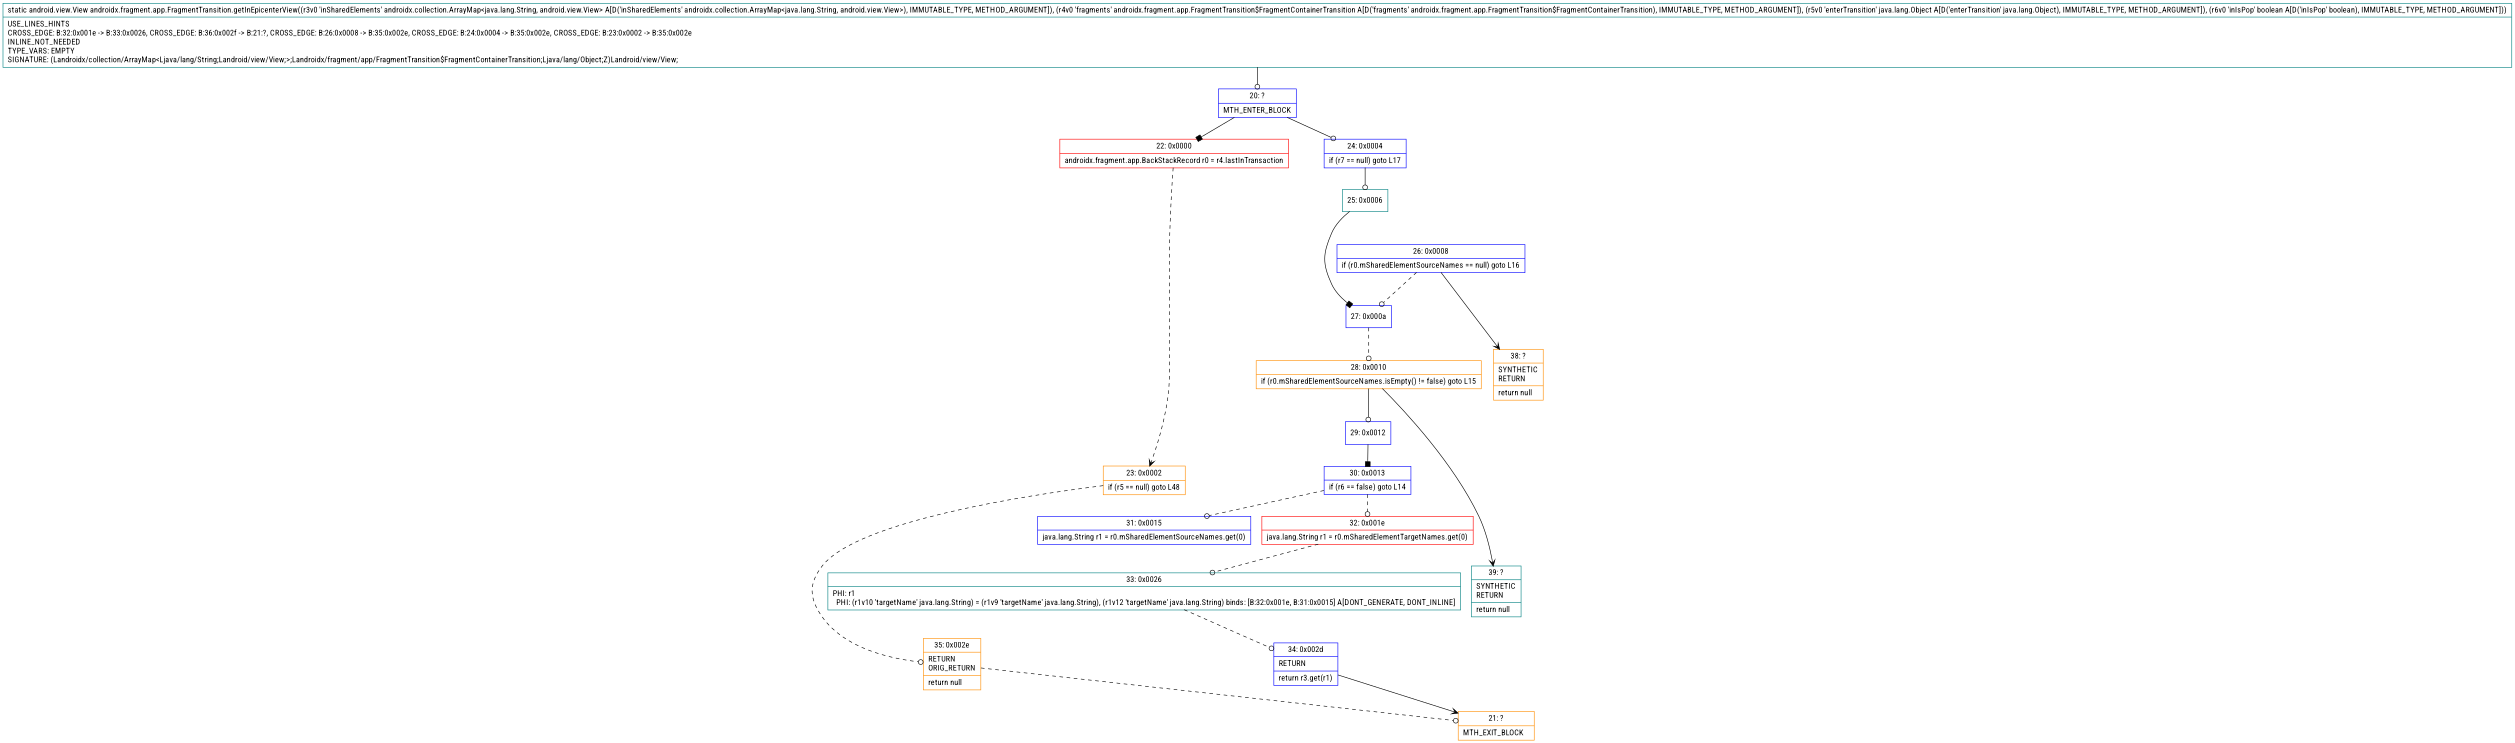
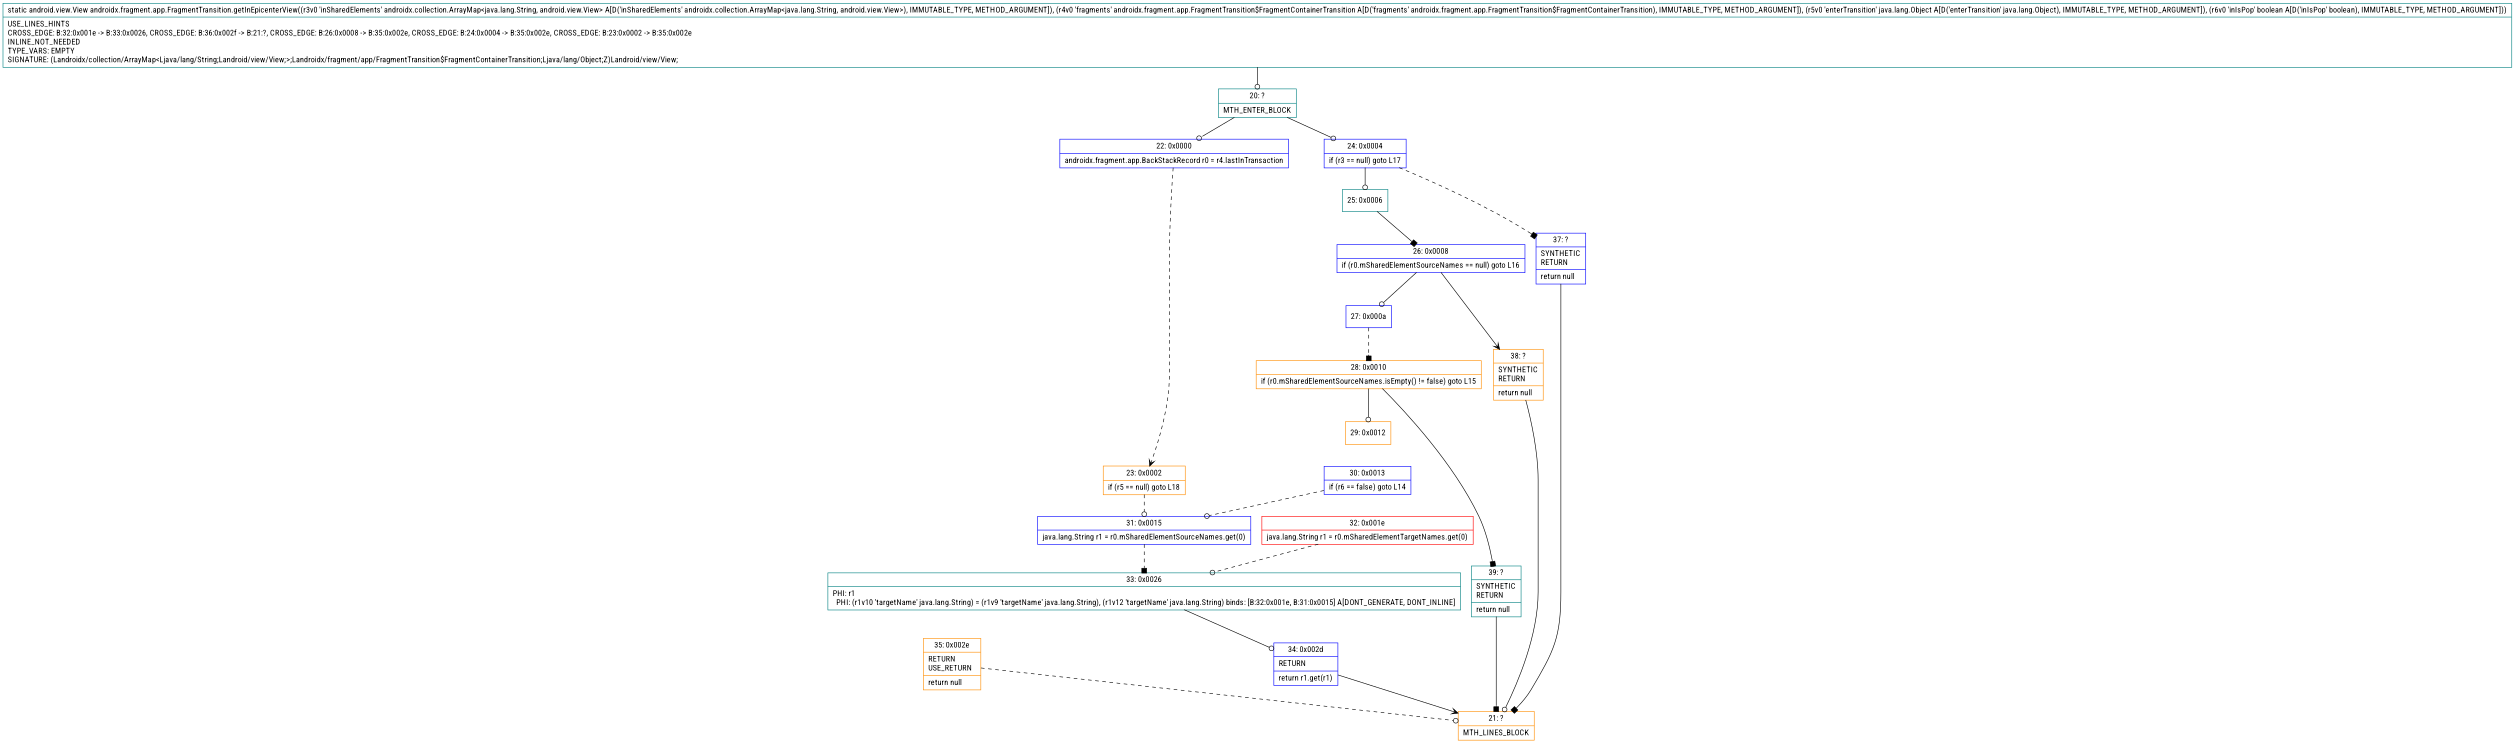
  digraph {
    fontname="Roboto Condensed"
    node [color=blue fontname="Roboto Condensed" shape=record]
    edge [arrowhead=odot fontname="Roboto Condensed" style=solid]
-   n1 [label="{20\:\ ?|MTH_ENTER_BLOCK\l}"]
-   n2 [color=red label="{22\:\ 0x0000|androidx.fragment.app.BackStackRecord r0 = r4.lastInTransaction\l}"]
-   n3 [label="{24\:\ 0x0004|if (r7 == null) goto L17\l}"]
-   n4 [color=darkorange label="{23\:\ 0x0002|if (r5 == null) goto L48\l}"]
-   n5 [color=darkorange label="{35\:\ 0x002e|RETURN\lORIG_RETURN\l|return null\l}"]
+   n1 [color=teal label="{20\:\ ?|MTH_ENTER_BLOCK\l}"]
+   n2 [label="{22\:\ 0x0000|androidx.fragment.app.BackStackRecord r0 = r4.lastInTransaction\l}"]
+   n3 [label="{24\:\ 0x0004|if (r3 == null) goto L17\l}"]
+   n4 [color=darkorange label="{23\:\ 0x0002|if (r5 == null) goto L18\l}"]
+   n5 [color=darkorange label="{35\:\ 0x002e|RETURN\lUSE_RETURN\l|return null\l}"]
    n6 [color=teal label="{25\:\ 0x0006}"]
-   n8 [color=darkorange label="{21\:\ ?|MTH_EXIT_BLOCK\l}"]
+   n7 [label="{37\:\ ?|SYNTHETIC\lRETURN\l|return null\l}"]
+   n8 [color=darkorange label="{21\:\ ?|MTH_LINES_BLOCK\l}"]
    n9 [label="{26\:\ 0x0008|if (r0.mSharedElementSourceNames == null) goto L16\l}"]
    n10 [label="{27\:\ 0x000a}"]
    n11 [color=darkorange label="{38\:\ ?|SYNTHETIC\lRETURN\l|return null\l}"]
    n12 [color=darkorange label="{28\:\ 0x0010|if (r0.mSharedElementSourceNames.isEmpty() != false) goto L15\l}"]
-   n13 [label="{29\:\ 0x0012}"]
+   n13 [color=darkorange label="{29\:\ 0x0012}"]
    n14 [color=teal label="{39\:\ ?|SYNTHETIC\lRETURN\l|return null\l}"]
    n15 [label="{30\:\ 0x0013|if (r6 == false) goto L14\l}"]
    n16 [label="{31\:\ 0x0015|java.lang.String r1 = r0.mSharedElementSourceNames.get(0)\l}"]
    n17 [color=red label="{32\:\ 0x001e|java.lang.String r1 = r0.mSharedElementTargetNames.get(0)\l}"]
    n18 [color=teal label="{33\:\ 0x0026|PHI: r1 \l  PHI: (r1v10 'targetName' java.lang.String) = (r1v9 'targetName' java.lang.String), (r1v12 'targetName' java.lang.String) binds: [B:32:0x001e, B:31:0x0015] A[DONT_GENERATE, DONT_INLINE]\l}"]
-   n19 [label="{34\:\ 0x002d|RETURN\l|return r3.get(r1)\l}"]
+   n19 [label="{34\:\ 0x002d|RETURN\l|return r1.get(r1)\l}"]
    n20 [color=teal label="{static android.view.View androidx.fragment.app.FragmentTransition.getInEpicenterView((r3v0 'inSharedElements' androidx.collection.ArrayMap\<java.lang.String, android.view.View\> A[D('inSharedElements' androidx.collection.ArrayMap\<java.lang.String, android.view.View\>), IMMUTABLE_TYPE, METHOD_ARGUMENT]), (r4v0 'fragments' androidx.fragment.app.FragmentTransition$FragmentContainerTransition A[D('fragments' androidx.fragment.app.FragmentTransition$FragmentContainerTransition), IMMUTABLE_TYPE, METHOD_ARGUMENT]), (r5v0 'enterTransition' java.lang.Object A[D('enterTransition' java.lang.Object), IMMUTABLE_TYPE, METHOD_ARGUMENT]), (r6v0 'inIsPop' boolean A[D('inIsPop' boolean), IMMUTABLE_TYPE, METHOD_ARGUMENT]))  | USE_LINES_HINTS\lCROSS_EDGE: B:32:0x001e \-\> B:33:0x0026, CROSS_EDGE: B:36:0x002f \-\> B:21:?, CROSS_EDGE: B:26:0x0008 \-\> B:35:0x002e, CROSS_EDGE: B:24:0x0004 \-\> B:35:0x002e, CROSS_EDGE: B:23:0x0002 \-\> B:35:0x002e\lINLINE_NOT_NEEDED\lTYPE_VARS: EMPTY\lSIGNATURE: (Landroidx\/collection\/ArrayMap\<Ljava\/lang\/String;Landroid\/view\/View;\>;Landroidx\/fragment\/app\/FragmentTransition$FragmentContainerTransition;Ljava\/lang\/Object;Z)Landroid\/view\/View;\l}"]
-   n1 -> n2 [arrowhead=box]
+   n1 -> n2
    n1 -> n3
    n2 -> n4 [arrowhead=vee style=dashed]
    n3 -> n6
-   n4 -> n5 [style=dashed]
+   n3 -> n7 [arrowhead=box style=dashed]
+   n4 -> n16 [style=dashed]
    n5 -> n8 [style=dashed]
-   n6 -> n10 [arrowhead=box]
-   n9 -> n10 [style=dashed]
+   n6 -> n9 [arrowhead=box]
+   n7 -> n8 [arrowhead=box]
+   n9 -> n10
    n9 -> n11 [arrowhead=vee]
-   n10 -> n12 [style=dashed]
+   n10 -> n12 [arrowhead=box style=dashed]
+   n11 -> n8
    n12 -> n13
-   n12 -> n14 [arrowhead=vee]
-   n13 -> n15 [arrowhead=box]
+   n12 -> n14 [arrowhead=box]
+   n14 -> n8 [arrowhead=box]
    n15 -> n16 [style=dashed]
-   n15 -> n17 [style=dashed]
+   n16 -> n18 [arrowhead=box style=dashed]
    n17 -> n18 [style=dashed]
-   n18 -> n19 [style=dashed]
+   n18 -> n19
    n19 -> n8 [arrowhead=vee]
    n20 -> n1
  }
